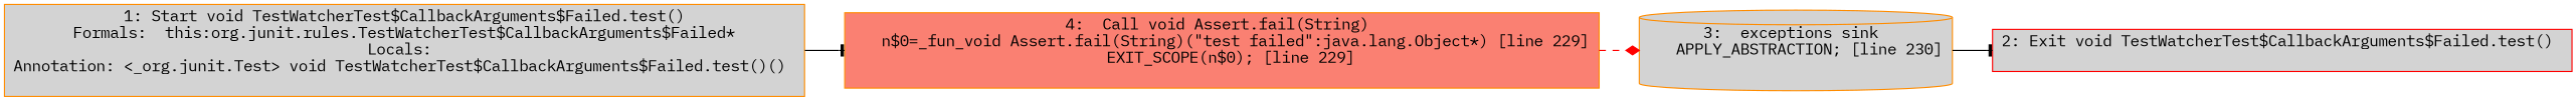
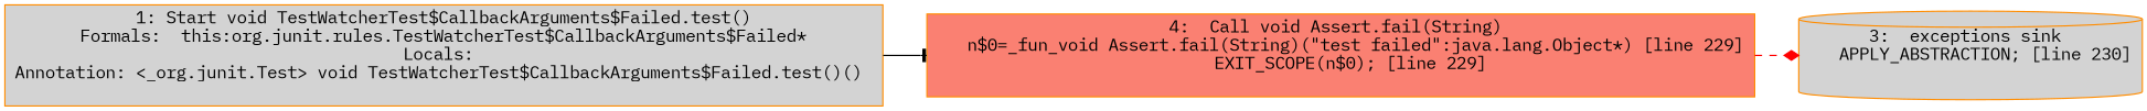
  digraph {
    fontname="IBM Plex Mono"
    rankdir=LR
    node [color=darkorange fillcolor=lightgrey fontname="IBM Plex Mono" shape=box style=filled]
    edge [arrowhead=tee fontname="IBM Plex Mono" style=solid]
    n1 [label="1: Start void TestWatcherTest$CallbackArguments$Failed.test()\nFormals:  this:org.junit.rules.TestWatcherTest$CallbackArguments$Failed*\nLocals: \nAnnotation: <_org.junit.Test> void TestWatcherTest$CallbackArguments$Failed.test()() \n  "]
    n2 [fillcolor=salmon label="4:  Call void Assert.fail(String) \n   n$0=_fun_void Assert.fail(String)(\"test failed\":java.lang.Object*) [line 229]\n  EXIT_SCOPE(n$0); [line 229]\n "]
    n3 [label="3:  exceptions sink \n   APPLY_ABSTRACTION; [line 230]\n " shape=cylinder]
-   n4 [color=red label="2: Exit void TestWatcherTest$CallbackArguments$Failed.test() \n  "]
    n1 -> n2
    n2 -> n3 [arrowhead=diamond color=red style=dashed]
-   n3 -> n4
  }
